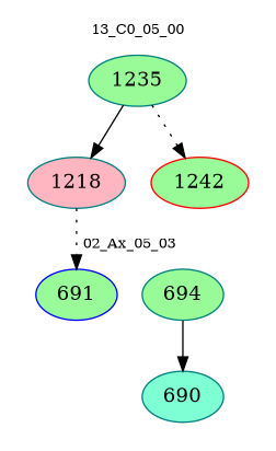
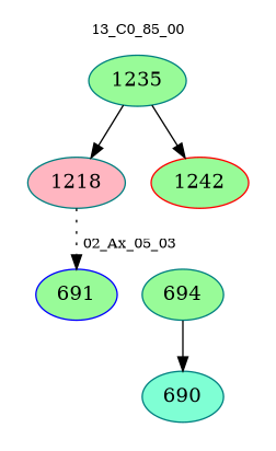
  digraph {
    node [color=teal fillcolor=palegreen style=filled]
    edge [color=black style=solid]
    n1 [label=694]
    n2 [fillcolor=aquamarine label=690]
    n3 [color=blue label=691]
    n4 [label=1235]
    n5 [fillcolor=lightpink label=1218]
    n6 [color=red label=1242]
    subgraph cluster_1 {
      color=white
      fontsize=10
      label="02_Ax_05_03"
      n1
      n2
      n3
    }
    subgraph cluster_2 {
      color=white
      fontsize=10
-     label="13_C0_05_00"
+     label="13_C0_85_00"
      n4
      n5
      n6
    }
    n1 -> n2
    n4 -> n5
-   n4 -> n6 [style=dotted]
+   n4 -> n6
    n5 -> n3 [style=dotted]
  }
